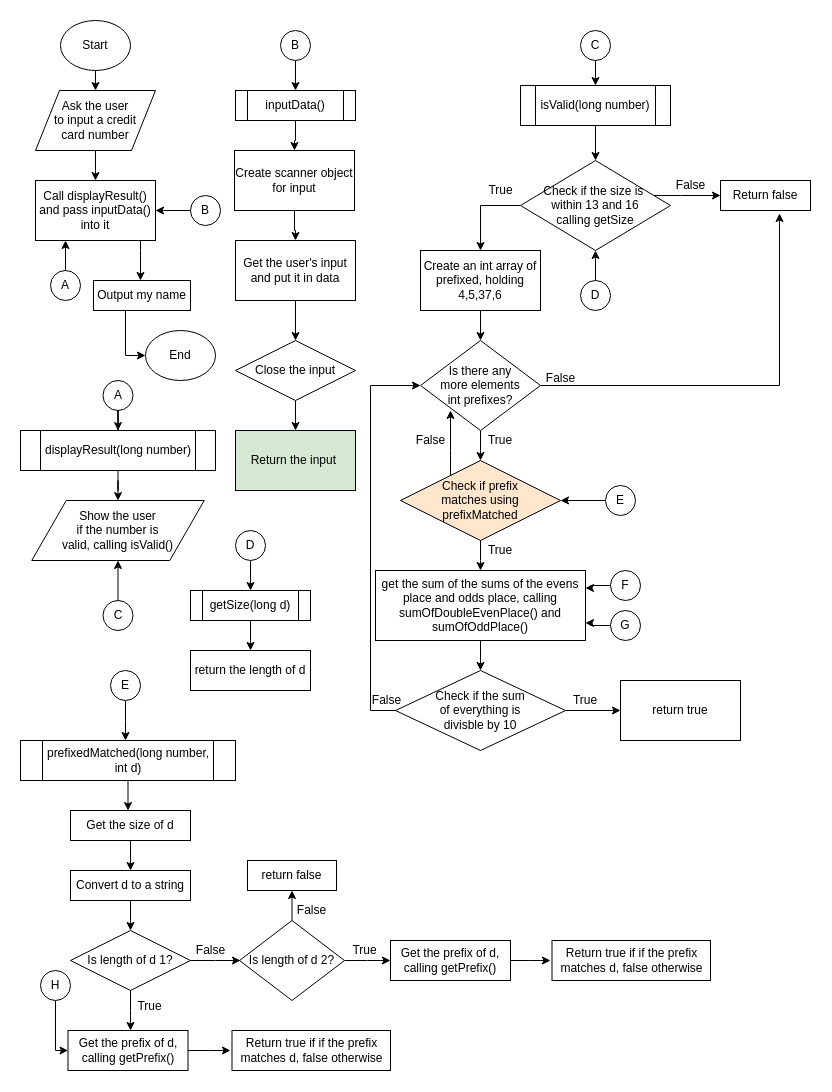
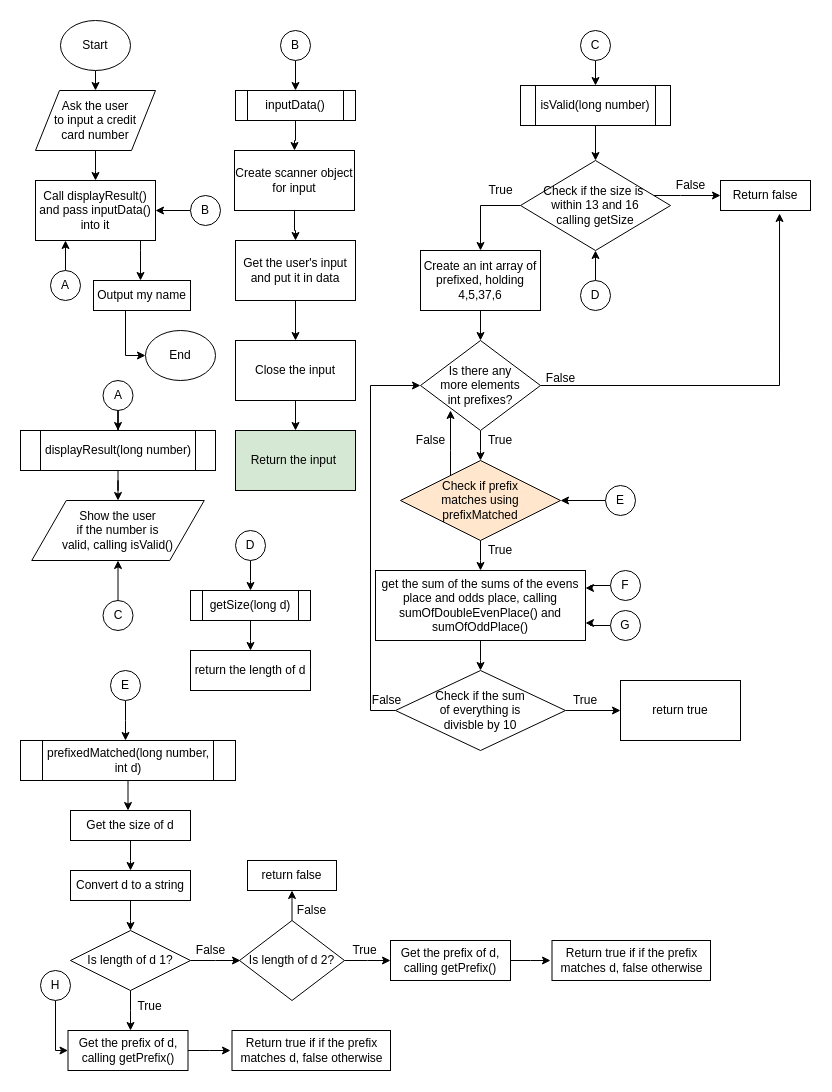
  <mxCell id="0" />
  <mxCell id="1" parent="0" />
  <mxCell id="2" style="edgeStyle=orthogonalEdgeStyle;rounded=0;orthogonalLoop=1;jettySize=auto;html=1;" edge="1" parent="1" source="3"><mxGeometry relative="1" as="geometry"><mxPoint x="95" y="90" as="targetPoint" /></mxGeometry></mxCell>
  <mxCell id="3" value="Start" style="ellipse;whiteSpace=wrap;html=1;" vertex="1" parent="1"><mxGeometry x="60" y="20" width="70" height="50" as="geometry" /></mxCell>
  <mxCell id="4" style="edgeStyle=orthogonalEdgeStyle;rounded=0;orthogonalLoop=1;jettySize=auto;html=1;" edge="1" parent="1" source="5"><mxGeometry relative="1" as="geometry"><mxPoint x="95" y="180" as="targetPoint" /></mxGeometry></mxCell>
  <mxCell id="5" value="Ask the user&lt;br&gt;to input a credit&lt;br&gt;card number" style="shape=parallelogram;perimeter=parallelogramPerimeter;whiteSpace=wrap;html=1;" vertex="1" parent="1"><mxGeometry x="35" y="90" width="120" height="60" as="geometry" /></mxCell>
  <mxCell id="6" style="edgeStyle=orthogonalEdgeStyle;rounded=0;orthogonalLoop=1;jettySize=auto;html=1;" edge="1" parent="1" source="7"><mxGeometry relative="1" as="geometry"><mxPoint x="140" y="280" as="targetPoint" /><Array as="points"><mxPoint x="140" y="250" /><mxPoint x="140" y="250" /></Array></mxGeometry></mxCell>
  <mxCell id="7" value="Call displayResult() and pass inputData() into it" style="rounded=0;whiteSpace=wrap;html=1;" vertex="1" parent="1"><mxGeometry x="35" y="180" width="120" height="60" as="geometry" /></mxCell>
  <mxCell id="8" style="edgeStyle=orthogonalEdgeStyle;rounded=0;orthogonalLoop=1;jettySize=auto;html=1;entryX=0.25;entryY=1;entryDx=0;entryDy=0;" edge="1" parent="1" source="9" target="7"><mxGeometry relative="1" as="geometry" /></mxCell>
  <mxCell id="9" value="A" style="ellipse;whiteSpace=wrap;html=1;aspect=fixed;" vertex="1" parent="1"><mxGeometry x="50" y="270" width="30" height="30" as="geometry" /></mxCell>
  <mxCell id="10" style="edgeStyle=orthogonalEdgeStyle;rounded=0;orthogonalLoop=1;jettySize=auto;html=1;entryX=1;entryY=0.5;entryDx=0;entryDy=0;" edge="1" parent="1" source="11" target="7"><mxGeometry relative="1" as="geometry" /></mxCell>
  <mxCell id="11" value="B" style="ellipse;whiteSpace=wrap;html=1;aspect=fixed;" vertex="1" parent="1"><mxGeometry x="190" y="195" width="30" height="30" as="geometry" /></mxCell>
  <mxCell id="12" style="edgeStyle=orthogonalEdgeStyle;rounded=0;orthogonalLoop=1;jettySize=auto;html=1;entryX=0.5;entryY=0;entryDx=0;entryDy=0;" edge="1" parent="1" source="13" target="17"><mxGeometry relative="1" as="geometry"><mxPoint x="95" y="380" as="targetPoint" /></mxGeometry></mxCell>
  <mxCell id="13" value="A" style="ellipse;whiteSpace=wrap;html=1;aspect=fixed;" vertex="1" parent="1"><mxGeometry x="102.5" y="380" width="30" height="30" as="geometry" /></mxCell>
  <mxCell id="14" style="edgeStyle=orthogonalEdgeStyle;rounded=0;orthogonalLoop=1;jettySize=auto;html=1;entryX=0.5;entryY=0;entryDx=0;entryDy=0;" edge="1" parent="1" source="15" target="31"><mxGeometry relative="1" as="geometry"><mxPoint x="340" y="70" as="targetPoint" /></mxGeometry></mxCell>
  <mxCell id="15" value="B" style="ellipse;whiteSpace=wrap;html=1;aspect=fixed;" vertex="1" parent="1"><mxGeometry x="280" y="30" width="30" height="30" as="geometry" /></mxCell>
  <mxCell id="16" style="edgeStyle=orthogonalEdgeStyle;rounded=0;orthogonalLoop=1;jettySize=auto;html=1;entryX=0.5;entryY=0;entryDx=0;entryDy=0;" edge="1" parent="1" source="17" target="18"><mxGeometry relative="1" as="geometry"><mxPoint x="117.5" y="450" as="targetPoint" /></mxGeometry></mxCell>
  <mxCell id="17" value="displayResult(long number)" style="shape=process;whiteSpace=wrap;html=1;backgroundOutline=1;" vertex="1" parent="1"><mxGeometry y="430" width="195" height="40" as="geometry" x="20" /></mxCell>
  <mxCell id="18" value="Show the user&lt;br&gt;if the number is&lt;br&gt;valid, calling isValid()" style="shape=parallelogram;perimeter=parallelogramPerimeter;whiteSpace=wrap;html=1;" vertex="1" parent="1"><mxGeometry x="31.25" y="500" width="172.5" height="60" as="geometry" /></mxCell>
  <mxCell id="19" style="edgeStyle=orthogonalEdgeStyle;rounded=0;orthogonalLoop=1;jettySize=auto;html=1;entryX=0.5;entryY=1;entryDx=0;entryDy=0;" edge="1" parent="1" source="20" target="18"><mxGeometry relative="1" as="geometry" /></mxCell>
  <mxCell id="20" value="C" style="ellipse;whiteSpace=wrap;html=1;aspect=fixed;" vertex="1" parent="1"><mxGeometry x="102.5" y="600" width="30" height="30" as="geometry" /></mxCell>
  <mxCell id="21" style="edgeStyle=orthogonalEdgeStyle;rounded=0;orthogonalLoop=1;jettySize=auto;html=1;" edge="1" parent="1" source="22" target="33"><mxGeometry relative="1" as="geometry" /></mxCell>
  <mxCell id="22" value="C" style="ellipse;whiteSpace=wrap;html=1;aspect=fixed;" vertex="1" parent="1"><mxGeometry x="580" y="30" width="30" height="30" as="geometry" /></mxCell>
  <mxCell id="23" style="edgeStyle=orthogonalEdgeStyle;rounded=0;orthogonalLoop=1;jettySize=auto;html=1;entryX=0.5;entryY=0;entryDx=0;entryDy=0;" edge="1" parent="1" source="24" target="26"><mxGeometry relative="1" as="geometry"><mxPoint x="295" y="180" as="targetPoint" /></mxGeometry></mxCell>
  <mxCell id="24" value="Create scanner object for input" style="rounded=0;whiteSpace=wrap;html=1;" vertex="1" parent="1"><mxGeometry x="234" y="150" width="120" height="60" as="geometry" /></mxCell>
  <mxCell id="25" style="edgeStyle=orthogonalEdgeStyle;rounded=0;orthogonalLoop=1;jettySize=auto;html=1;entryX=0.5;entryY=0;entryDx=0;entryDy=0;" edge="1" parent="1" source="26" target="28"><mxGeometry relative="1" as="geometry"><mxPoint x="295" y="270" as="targetPoint" /></mxGeometry></mxCell>
  <mxCell id="26" value="Get the user's input and put it in data" style="rounded=0;whiteSpace=wrap;html=1;" vertex="1" parent="1"><mxGeometry x="235" y="240" width="120" height="60" as="geometry" /></mxCell>
  <mxCell id="27" style="edgeStyle=orthogonalEdgeStyle;rounded=0;orthogonalLoop=1;jettySize=auto;html=1;entryX=0.5;entryY=0;entryDx=0;entryDy=0;" edge="1" parent="1" source="28" target="29"><mxGeometry relative="1" as="geometry"><mxPoint x="295" y="360" as="targetPoint" /></mxGeometry></mxCell>
- <mxCell id="28" value="Close the input" style="rhombus;whiteSpace=wrap;html=1;" vertex="1" parent="1"><mxGeometry x="235" y="340" width="120" height="60" as="geometry" /></mxCell>
+ <mxCell id="28" value="Close the input" style="rounded=0;whiteSpace=wrap;html=1;" vertex="1" parent="1"><mxGeometry x="235" y="340" width="120" height="60" as="geometry" /></mxCell>
  <mxCell id="29" value="Return the input&amp;nbsp;" style="rounded=0;whiteSpace=wrap;html=1;fillColor=#d5e8d4;" vertex="1" parent="1"><mxGeometry x="235" y="430" width="120" height="60" as="geometry" /></mxCell>
  <mxCell id="30" style="edgeStyle=orthogonalEdgeStyle;rounded=0;orthogonalLoop=1;jettySize=auto;html=1;entryX=0.5;entryY=0;entryDx=0;entryDy=0;" edge="1" parent="1" source="31" target="24"><mxGeometry relative="1" as="geometry" /></mxCell>
  <mxCell id="31" value="inputData()" style="shape=process;whiteSpace=wrap;html=1;backgroundOutline=1;" vertex="1" parent="1"><mxGeometry x="235" y="90" width="120" height="30" as="geometry" /></mxCell>
  <mxCell id="32" style="edgeStyle=orthogonalEdgeStyle;rounded=0;orthogonalLoop=1;jettySize=auto;html=1;" edge="1" parent="1" source="33" target="36"><mxGeometry relative="1" as="geometry"><mxPoint x="595" y="150" as="targetPoint" /></mxGeometry></mxCell>
  <mxCell id="33" value="isValid(long number)" style="shape=process;whiteSpace=wrap;html=1;backgroundOutline=1;" vertex="1" parent="1"><mxGeometry x="520" y="85" width="150" height="40" as="geometry" /></mxCell>
  <mxCell id="34" style="edgeStyle=orthogonalEdgeStyle;rounded=0;orthogonalLoop=1;jettySize=auto;html=1;" edge="1" parent="1" source="36"><mxGeometry relative="1" as="geometry"><mxPoint x="480" y="250" as="targetPoint" /><Array as="points"><mxPoint x="480" y="205" /></Array></mxGeometry></mxCell>
  <mxCell id="35" style="edgeStyle=orthogonalEdgeStyle;rounded=0;orthogonalLoop=1;jettySize=auto;html=1;entryX=0;entryY=0.5;entryDx=0;entryDy=0;" edge="1" parent="1" source="36" target="39"><mxGeometry relative="1" as="geometry"><mxPoint x="730" y="200" as="targetPoint" /><Array as="points"><mxPoint x="680" y="195" /><mxPoint x="680" y="195" /></Array></mxGeometry></mxCell>
  <mxCell id="36" value="Check if the size is&amp;nbsp;&lt;br&gt;within 13 and 16&lt;br&gt;calling getSize" style="rhombus;whiteSpace=wrap;html=1;" vertex="1" parent="1"><mxGeometry x="520" y="160" width="150" height="90" as="geometry" /></mxCell>
  <mxCell id="37" value="False" style="text;html=1;align=center;verticalAlign=middle;resizable=0;points=[];autosize=1;" vertex="1" parent="1"><mxGeometry x="670" y="175" width="40" height="20" as="geometry" /></mxCell>
  <mxCell id="38" value="True" style="text;html=1;align=center;verticalAlign=middle;resizable=0;points=[];autosize=1;" vertex="1" parent="1"><mxGeometry x="480" y="180" width="40" height="20" as="geometry" /></mxCell>
  <mxCell id="39" value="Return false" style="rounded=0;whiteSpace=wrap;html=1;direction=east;" vertex="1" parent="1"><mxGeometry x="720" y="180" width="90" height="30" as="geometry" /></mxCell>
  <mxCell id="40" style="edgeStyle=orthogonalEdgeStyle;rounded=0;orthogonalLoop=1;jettySize=auto;html=1;entryX=0.5;entryY=0;entryDx=0;entryDy=0;" edge="1" parent="1" source="41" target="44"><mxGeometry relative="1" as="geometry" /></mxCell>
  <mxCell id="41" value="Create an int array of prefixed, holding 4,5,37,6" style="rounded=0;whiteSpace=wrap;html=1;" vertex="1" parent="1"><mxGeometry x="420" y="250" width="120" height="60" as="geometry" /></mxCell>
  <mxCell id="42" style="edgeStyle=orthogonalEdgeStyle;rounded=0;orthogonalLoop=1;jettySize=auto;html=1;entryX=0.656;entryY=1.1;entryDx=0;entryDy=0;entryPerimeter=0;" edge="1" parent="1" source="44" target="39"><mxGeometry relative="1" as="geometry" /></mxCell>
  <mxCell id="43" style="edgeStyle=orthogonalEdgeStyle;rounded=0;orthogonalLoop=1;jettySize=auto;html=1;" edge="1" parent="1" source="44"><mxGeometry relative="1" as="geometry"><mxPoint x="480" y="460" as="targetPoint" /></mxGeometry></mxCell>
  <mxCell id="44" value="Is there any&lt;br&gt;more elements&lt;br&gt;int prefixes?" style="rhombus;whiteSpace=wrap;html=1;" vertex="1" parent="1"><mxGeometry x="420" y="340" width="120" height="90" as="geometry" /></mxCell>
  <mxCell id="45" style="edgeStyle=orthogonalEdgeStyle;rounded=0;orthogonalLoop=1;jettySize=auto;html=1;entryX=0.5;entryY=1;entryDx=0;entryDy=0;" edge="1" parent="1" source="46" target="36"><mxGeometry relative="1" as="geometry" /></mxCell>
  <mxCell id="46" value="D" style="ellipse;whiteSpace=wrap;html=1;aspect=fixed;" vertex="1" parent="1"><mxGeometry x="580" y="280" width="30" height="30" as="geometry" /></mxCell>
  <mxCell id="47" value="False" style="text;html=1;align=center;verticalAlign=middle;resizable=0;points=[];autosize=1;" vertex="1" parent="1"><mxGeometry x="540" y="368" width="40" height="20" as="geometry" /></mxCell>
  <mxCell id="48" value="True" style="text;html=1;strokeColor=none;fillColor=none;align=center;verticalAlign=middle;whiteSpace=wrap;rounded=0;" vertex="1" parent="1"><mxGeometry x="480" y="430" width="40" height="20" as="geometry" /></mxCell>
  <mxCell id="49" style="edgeStyle=orthogonalEdgeStyle;rounded=0;orthogonalLoop=1;jettySize=auto;html=1;" edge="1" parent="1" source="51"><mxGeometry relative="1" as="geometry"><mxPoint x="450" y="410" as="targetPoint" /><Array as="points"><mxPoint x="450" y="450" /><mxPoint x="450" y="450" /></Array></mxGeometry></mxCell>
  <mxCell id="50" style="edgeStyle=orthogonalEdgeStyle;rounded=0;orthogonalLoop=1;jettySize=auto;html=1;" edge="1" parent="1" source="51"><mxGeometry relative="1" as="geometry"><mxPoint x="480" y="570" as="targetPoint" /></mxGeometry></mxCell>
  <mxCell id="51" value="Check if prefix&lt;br&gt;matches using&lt;br&gt;prefixMatched" style="rhombus;whiteSpace=wrap;html=1;fillColor=#ffe6cc;" vertex="1" parent="1"><mxGeometry x="400" y="460" width="160" height="80" as="geometry" /></mxCell>
  <mxCell id="52" value="False" style="text;html=1;align=center;verticalAlign=middle;resizable=0;points=[];autosize=1;" vertex="1" parent="1"><mxGeometry x="410" y="430" width="40" height="20" as="geometry" /></mxCell>
  <mxCell id="53" value="True" style="text;html=1;strokeColor=none;fillColor=none;align=center;verticalAlign=middle;whiteSpace=wrap;rounded=0;" vertex="1" parent="1"><mxGeometry x="480" y="540" width="40" height="20" as="geometry" /></mxCell>
  <mxCell id="54" style="edgeStyle=orthogonalEdgeStyle;rounded=0;orthogonalLoop=1;jettySize=auto;html=1;" edge="1" parent="1" source="55"><mxGeometry relative="1" as="geometry"><mxPoint x="480" y="670" as="targetPoint" /></mxGeometry></mxCell>
  <mxCell id="55" value="get the sum of the sums of the evens place and odds place, calling sumOfDoubleEvenPlace() and sumOfOddPlace()" style="rounded=0;whiteSpace=wrap;html=1;" vertex="1" parent="1"><mxGeometry x="375" y="570" width="210" height="70" as="geometry" /></mxCell>
  <mxCell id="56" style="edgeStyle=orthogonalEdgeStyle;rounded=0;orthogonalLoop=1;jettySize=auto;html=1;entryX=0;entryY=0.5;entryDx=0;entryDy=0;" edge="1" parent="1" source="58" target="44"><mxGeometry relative="1" as="geometry"><mxPoint x="370" y="380" as="targetPoint" /><Array as="points"><mxPoint x="370" y="710" /><mxPoint x="370" y="385" /></Array></mxGeometry></mxCell>
  <mxCell id="57" style="edgeStyle=orthogonalEdgeStyle;rounded=0;orthogonalLoop=1;jettySize=auto;html=1;" edge="1" parent="1" source="58"><mxGeometry relative="1" as="geometry"><mxPoint x="620" y="710" as="targetPoint" /></mxGeometry></mxCell>
  <mxCell id="58" value="Check if the sum&lt;br&gt;of everything is&lt;br&gt;divisble by 10" style="rhombus;whiteSpace=wrap;html=1;" vertex="1" parent="1"><mxGeometry x="395" y="670" width="170" height="80" as="geometry" /></mxCell>
  <mxCell id="59" value="False" style="text;html=1;align=center;verticalAlign=middle;resizable=0;points=[];autosize=1;" vertex="1" parent="1"><mxGeometry x="366" y="690" width="40" height="20" as="geometry" /></mxCell>
  <mxCell id="60" value="return true" style="rounded=0;whiteSpace=wrap;html=1;" vertex="1" parent="1"><mxGeometry x="620" y="680" width="120" height="60" as="geometry" /></mxCell>
  <mxCell id="61" value="True" style="text;html=1;strokeColor=none;fillColor=none;align=center;verticalAlign=middle;whiteSpace=wrap;rounded=0;" vertex="1" parent="1"><mxGeometry x="565" y="690" width="40" height="20" as="geometry" /></mxCell>
  <mxCell id="62" style="edgeStyle=orthogonalEdgeStyle;rounded=0;orthogonalLoop=1;jettySize=auto;html=1;entryX=1;entryY=0.25;entryDx=0;entryDy=0;" edge="1" parent="1" source="63" target="55"><mxGeometry relative="1" as="geometry" /></mxCell>
  <mxCell id="63" value="F" style="ellipse;whiteSpace=wrap;html=1;aspect=fixed;" vertex="1" parent="1"><mxGeometry x="610" y="570" width="30" height="30" as="geometry" /></mxCell>
  <mxCell id="64" style="edgeStyle=orthogonalEdgeStyle;rounded=0;orthogonalLoop=1;jettySize=auto;html=1;entryX=1;entryY=0.75;entryDx=0;entryDy=0;" edge="1" parent="1" source="65" target="55"><mxGeometry relative="1" as="geometry" /></mxCell>
  <mxCell id="65" value="G" style="ellipse;whiteSpace=wrap;html=1;aspect=fixed;" vertex="1" parent="1"><mxGeometry x="610" y="610" width="30" height="30" as="geometry" /></mxCell>
  <mxCell id="66" style="edgeStyle=orthogonalEdgeStyle;rounded=0;orthogonalLoop=1;jettySize=auto;html=1;" edge="1" parent="1" source="67"><mxGeometry relative="1" as="geometry"><mxPoint x="250" y="590" as="targetPoint" /></mxGeometry></mxCell>
  <mxCell id="67" value="D" style="ellipse;whiteSpace=wrap;html=1;aspect=fixed;" vertex="1" parent="1"><mxGeometry x="235" y="530" width="30" height="30" as="geometry" /></mxCell>
  <mxCell id="68" style="edgeStyle=orthogonalEdgeStyle;rounded=0;orthogonalLoop=1;jettySize=auto;html=1;entryX=0;entryY=0.5;entryDx=0;entryDy=0;" edge="1" parent="1" source="69" target="70"><mxGeometry relative="1" as="geometry"><Array as="points"><mxPoint x="125" y="355" /></Array></mxGeometry></mxCell>
  <mxCell id="69" value="Output my name" style="rounded=0;whiteSpace=wrap;html=1;" vertex="1" parent="1"><mxGeometry x="93" y="280" width="97" height="30" as="geometry" /></mxCell>
  <mxCell id="70" value="End" style="ellipse;whiteSpace=wrap;html=1;" vertex="1" parent="1"><mxGeometry x="145" y="330" width="70" height="50" as="geometry" /></mxCell>
  <mxCell id="71" style="edgeStyle=orthogonalEdgeStyle;rounded=0;orthogonalLoop=1;jettySize=auto;html=1;" edge="1" parent="1" source="72"><mxGeometry relative="1" as="geometry"><mxPoint x="250" y="650" as="targetPoint" /></mxGeometry></mxCell>
  <mxCell id="72" value="getSize(long d)" style="shape=process;whiteSpace=wrap;html=1;backgroundOutline=1;" vertex="1" parent="1"><mxGeometry x="190" y="590" width="120" height="30" as="geometry" /></mxCell>
  <mxCell id="73" value="return the length of d" style="rounded=0;whiteSpace=wrap;html=1;" vertex="1" parent="1"><mxGeometry x="190" y="650" width="120" height="40" as="geometry" /></mxCell>
  <mxCell id="74" style="edgeStyle=orthogonalEdgeStyle;rounded=0;orthogonalLoop=1;jettySize=auto;html=1;entryX=1;entryY=0.5;entryDx=0;entryDy=0;" edge="1" parent="1" source="75" target="51"><mxGeometry relative="1" as="geometry" /></mxCell>
  <mxCell id="75" value="E" style="ellipse;whiteSpace=wrap;html=1;aspect=fixed;" vertex="1" parent="1"><mxGeometry x="605" y="485" width="30" height="30" as="geometry" /></mxCell>
  <mxCell id="76" style="edgeStyle=orthogonalEdgeStyle;rounded=0;orthogonalLoop=1;jettySize=auto;html=1;" edge="1" parent="1" source="77"><mxGeometry relative="1" as="geometry"><mxPoint x="125" y="740" as="targetPoint" /></mxGeometry></mxCell>
  <mxCell id="77" value="E" style="ellipse;whiteSpace=wrap;html=1;aspect=fixed;" vertex="1" parent="1"><mxGeometry x="110" y="670" width="30" height="30" as="geometry" /></mxCell>
  <mxCell id="78" style="edgeStyle=orthogonalEdgeStyle;rounded=0;orthogonalLoop=1;jettySize=auto;html=1;" edge="1" parent="1" source="79"><mxGeometry relative="1" as="geometry"><mxPoint x="127.5" y="810" as="targetPoint" /></mxGeometry></mxCell>
  <mxCell id="79" value="prefixedMatched(long number, int d)" style="shape=process;whiteSpace=wrap;html=1;backgroundOutline=1;" vertex="1" parent="1"><mxGeometry y="740" width="215" height="40" as="geometry" x="20" /></mxCell>
  <mxCell id="80" style="edgeStyle=orthogonalEdgeStyle;rounded=0;orthogonalLoop=1;jettySize=auto;html=1;" edge="1" parent="1" source="81"><mxGeometry relative="1" as="geometry"><mxPoint x="130" y="870" as="targetPoint" /></mxGeometry></mxCell>
  <mxCell id="81" value="Get the size of d" style="rounded=0;whiteSpace=wrap;html=1;" vertex="1" parent="1"><mxGeometry x="70" y="810" width="120" height="30" as="geometry" /></mxCell>
  <mxCell id="82" style="edgeStyle=orthogonalEdgeStyle;rounded=0;orthogonalLoop=1;jettySize=auto;html=1;" edge="1" parent="1" source="83"><mxGeometry relative="1" as="geometry"><mxPoint x="130" y="930" as="targetPoint" /></mxGeometry></mxCell>
  <mxCell id="83" value="Convert d to a string" style="rounded=0;whiteSpace=wrap;html=1;" vertex="1" parent="1"><mxGeometry x="70" y="870" width="120" height="30" as="geometry" /></mxCell>
  <mxCell id="84" style="edgeStyle=orthogonalEdgeStyle;rounded=0;orthogonalLoop=1;jettySize=auto;html=1;" edge="1" parent="1" source="86"><mxGeometry relative="1" as="geometry"><mxPoint x="130" y="1030" as="targetPoint" /></mxGeometry></mxCell>
  <mxCell id="85" style="edgeStyle=orthogonalEdgeStyle;rounded=0;orthogonalLoop=1;jettySize=auto;html=1;" edge="1" parent="1" source="86"><mxGeometry relative="1" as="geometry"><mxPoint x="240" y="960" as="targetPoint" /></mxGeometry></mxCell>
  <mxCell id="86" value="Is length of d 1?" style="rhombus;whiteSpace=wrap;html=1;" vertex="1" parent="1"><mxGeometry x="70" y="930" width="120" height="60" as="geometry" /></mxCell>
  <mxCell id="87" value="True" style="text;html=1;align=center;verticalAlign=middle;resizable=0;points=[];autosize=1;" vertex="1" parent="1"><mxGeometry x="128.5" y="996" width="40" height="20" as="geometry" /></mxCell>
  <mxCell id="88" value="False" style="text;html=1;align=center;verticalAlign=middle;resizable=0;points=[];autosize=1;" vertex="1" parent="1"><mxGeometry x="190" y="940" width="40" height="20" as="geometry" /></mxCell>
  <mxCell id="89" style="edgeStyle=orthogonalEdgeStyle;rounded=0;orthogonalLoop=1;jettySize=auto;html=1;" edge="1" parent="1" source="90"><mxGeometry relative="1" as="geometry"><mxPoint x="230" y="1050" as="targetPoint" /></mxGeometry></mxCell>
  <mxCell id="90" value="Get the prefix of d, calling getPrefix()" style="rounded=0;whiteSpace=wrap;html=1;" vertex="1" parent="1"><mxGeometry x="67.5" y="1030" width="120" height="40" as="geometry" /></mxCell>
  <mxCell id="91" style="edgeStyle=orthogonalEdgeStyle;rounded=0;orthogonalLoop=1;jettySize=auto;html=1;" edge="1" parent="1" source="93"><mxGeometry relative="1" as="geometry"><mxPoint x="390" y="960" as="targetPoint" /></mxGeometry></mxCell>
  <mxCell id="92" style="edgeStyle=orthogonalEdgeStyle;rounded=0;orthogonalLoop=1;jettySize=auto;html=1;" edge="1" parent="1" source="93"><mxGeometry relative="1" as="geometry"><mxPoint x="291.5" y="890" as="targetPoint" /></mxGeometry></mxCell>
  <mxCell id="93" value="Is length of d 2?" style="rhombus;whiteSpace=wrap;html=1;" vertex="1" parent="1"><mxGeometry x="239" y="920" width="105" height="80" as="geometry" /></mxCell>
  <mxCell id="94" value="Return true if if the prefix matches d, false otherwise" style="rounded=0;whiteSpace=wrap;html=1;" vertex="1" parent="1"><mxGeometry x="231.5" y="1030" width="158.5" height="40" as="geometry" /></mxCell>
  <mxCell id="95" style="edgeStyle=orthogonalEdgeStyle;rounded=0;orthogonalLoop=1;jettySize=auto;html=1;entryX=0;entryY=0.5;entryDx=0;entryDy=0;" edge="1" parent="1" source="96" target="90"><mxGeometry relative="1" as="geometry"><Array as="points"><mxPoint x="55" y="1050" /></Array></mxGeometry></mxCell>
  <mxCell id="96" value="H" style="ellipse;whiteSpace=wrap;html=1;aspect=fixed;" vertex="1" parent="1"><mxGeometry x="40" y="970" width="30" height="30" as="geometry" /></mxCell>
  <mxCell id="97" value="False" style="text;html=1;align=center;verticalAlign=middle;resizable=0;points=[];autosize=1;" vertex="1" parent="1"><mxGeometry x="290.75" y="900" width="40" height="20" as="geometry" /></mxCell>
  <mxCell id="98" value="True" style="text;html=1;align=center;verticalAlign=middle;resizable=0;points=[];autosize=1;" vertex="1" parent="1"><mxGeometry x="344" y="940" width="40" height="20" as="geometry" /></mxCell>
  <mxCell id="99" value="return false" style="rounded=0;whiteSpace=wrap;html=1;" vertex="1" parent="1"><mxGeometry x="247" y="860" width="89" height="30" as="geometry" /></mxCell>
  <mxCell id="100" style="edgeStyle=orthogonalEdgeStyle;rounded=0;orthogonalLoop=1;jettySize=auto;html=1;" edge="1" parent="1" source="101"><mxGeometry relative="1" as="geometry"><mxPoint x="550" y="960" as="targetPoint" /></mxGeometry></mxCell>
  <mxCell id="101" value="Get the prefix of d, calling getPrefix()" style="rounded=0;whiteSpace=wrap;html=1;" vertex="1" parent="1"><mxGeometry x="390" y="940" width="120" height="40" as="geometry" /></mxCell>
  <mxCell id="102" value="Return true if if the prefix matches d, false otherwise" style="rounded=0;whiteSpace=wrap;html=1;" vertex="1" parent="1"><mxGeometry x="551.5" y="940" width="158.5" height="40" as="geometry" /></mxCell>
